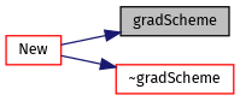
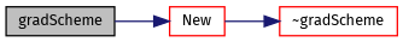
  digraph {
    fontname="Fira Sans"
    rankdir=LR
    node [color=red fontname="Fira Sans" fontsize=10 shape=record]
    edge [color=midnightblue fontname="Fira Sans" fontsize=10 labelfontname=FreeSans labelfontsize=10 style=solid]
    n1 [color=black fillcolor=grey75 fontcolor=black height=0.2 label=gradScheme style=filled width=0.4]
    n2 [height=0.2 label=New width=0.4]
    n3 [height=0.2 label="~gradScheme" width=0.4]
-   n2 -> n1
+   n1 -> n2
    n2 -> n3
  }
